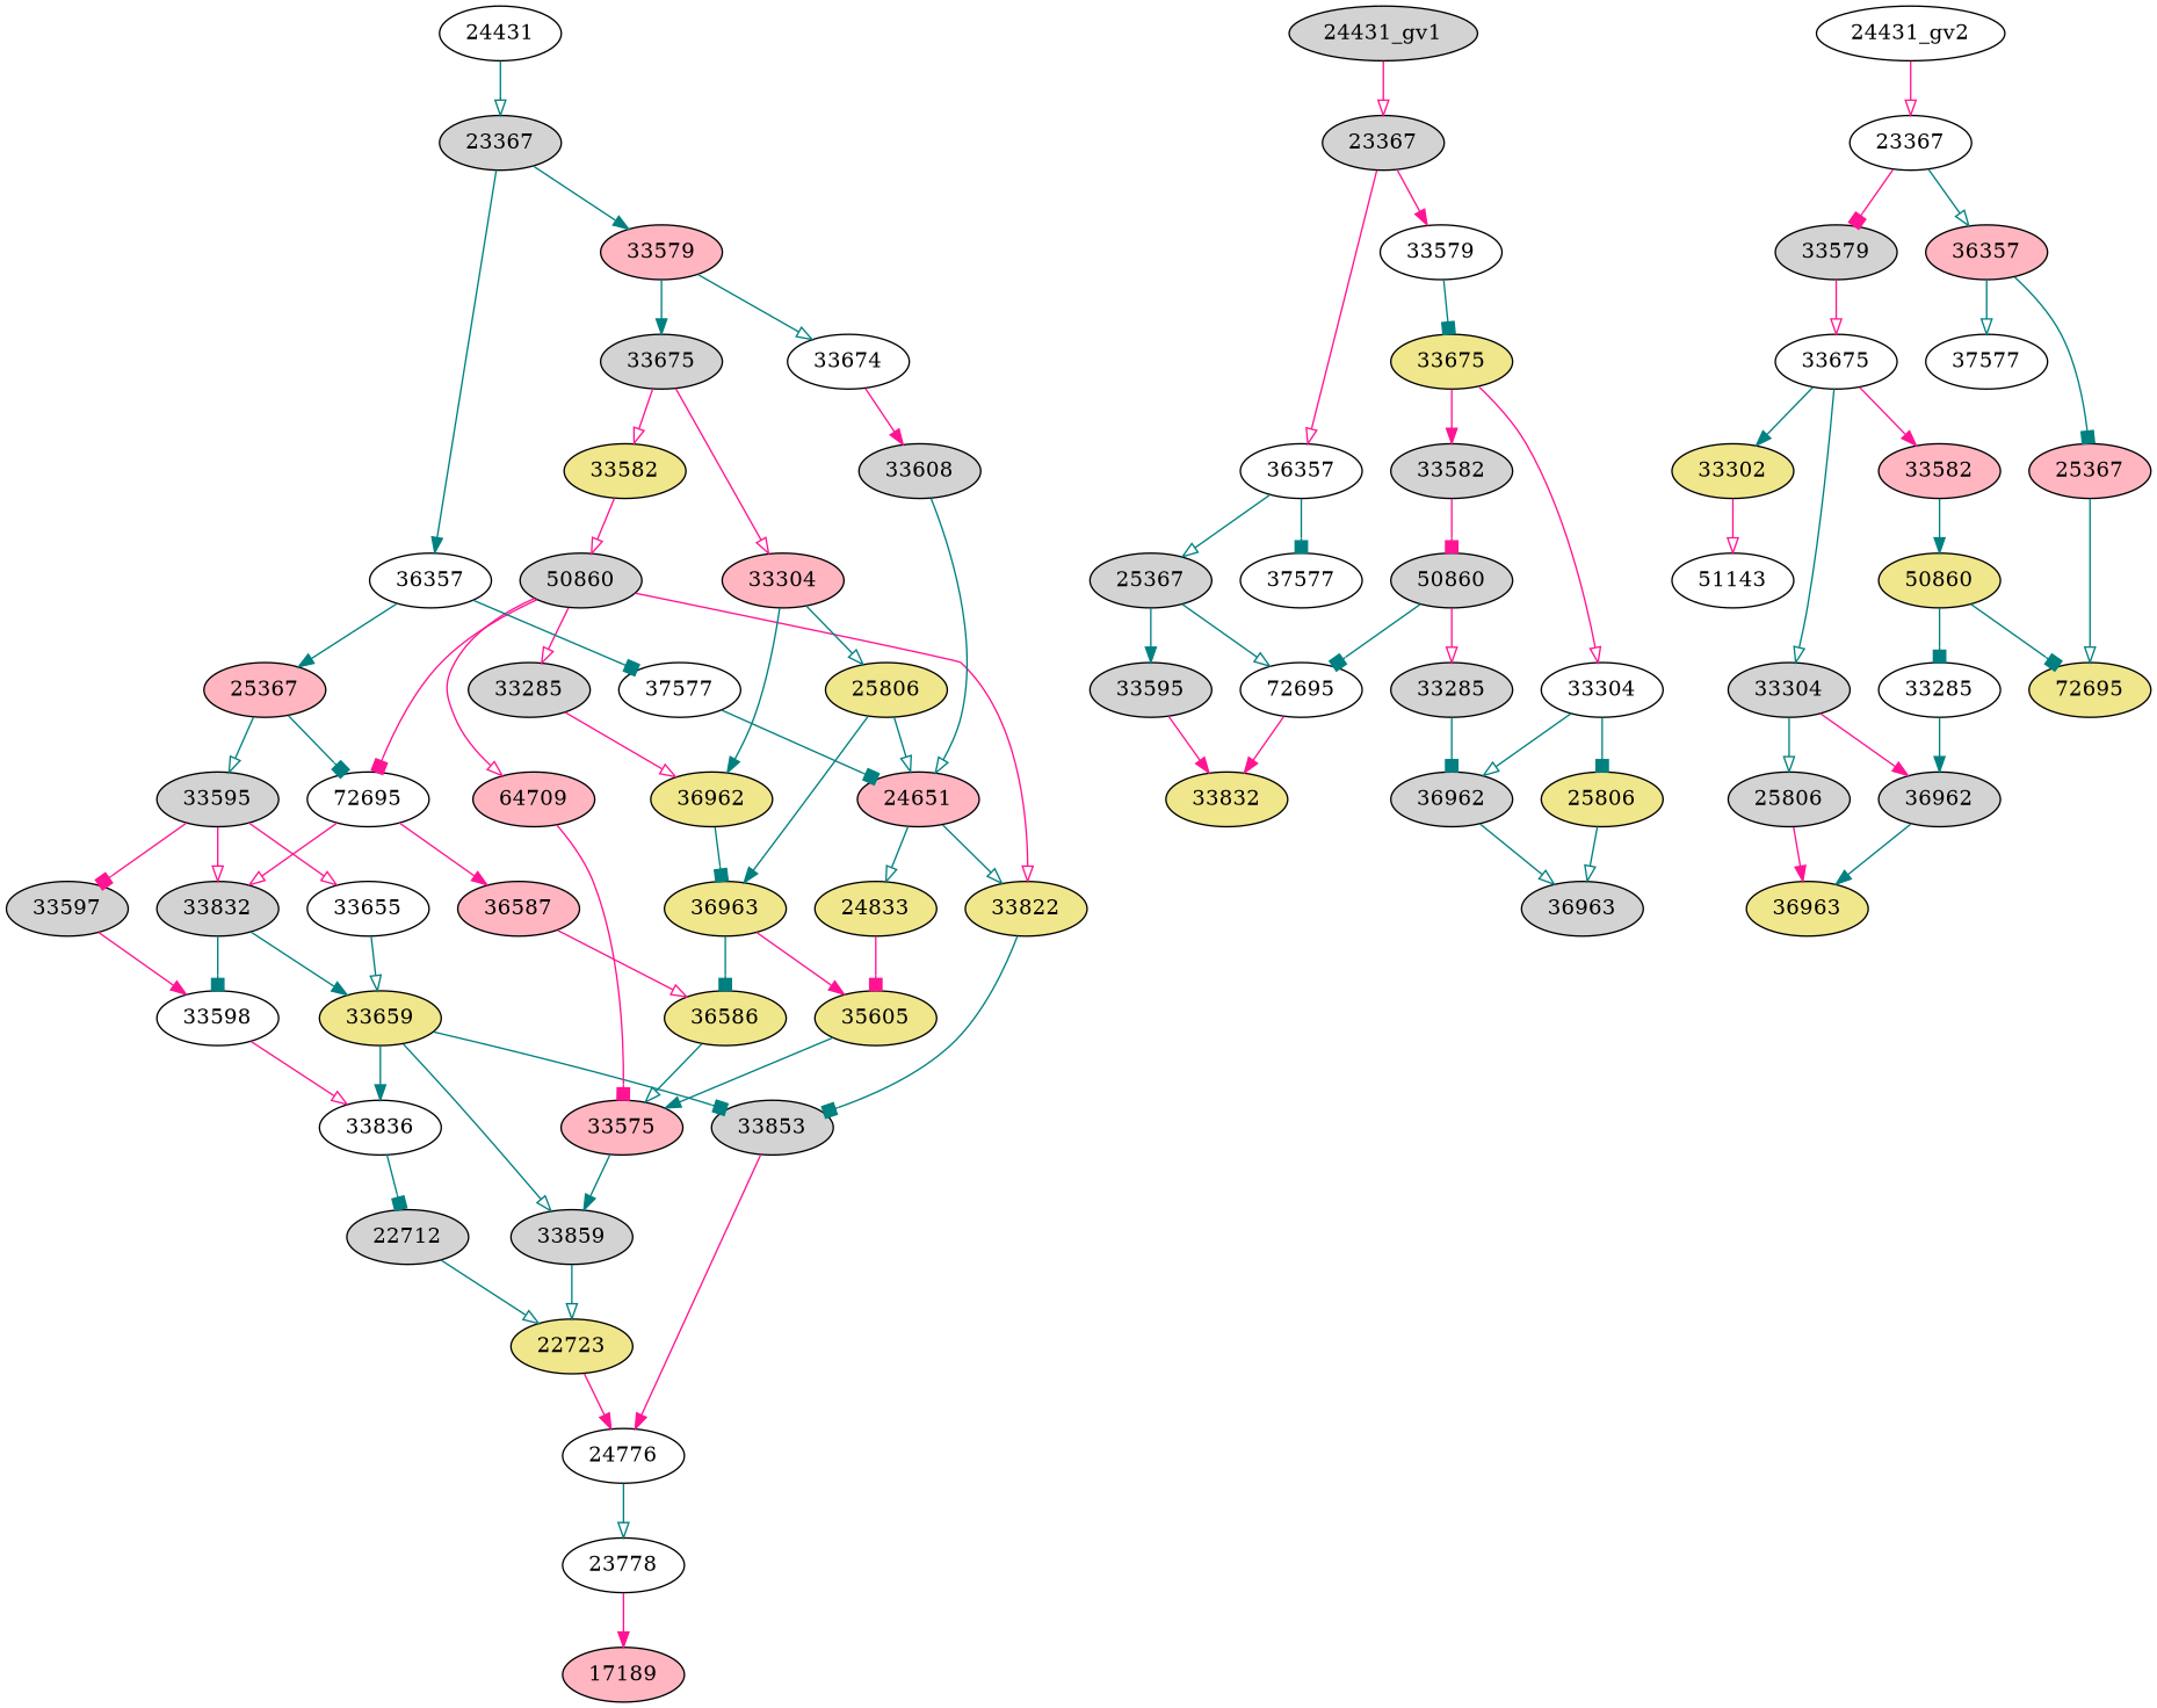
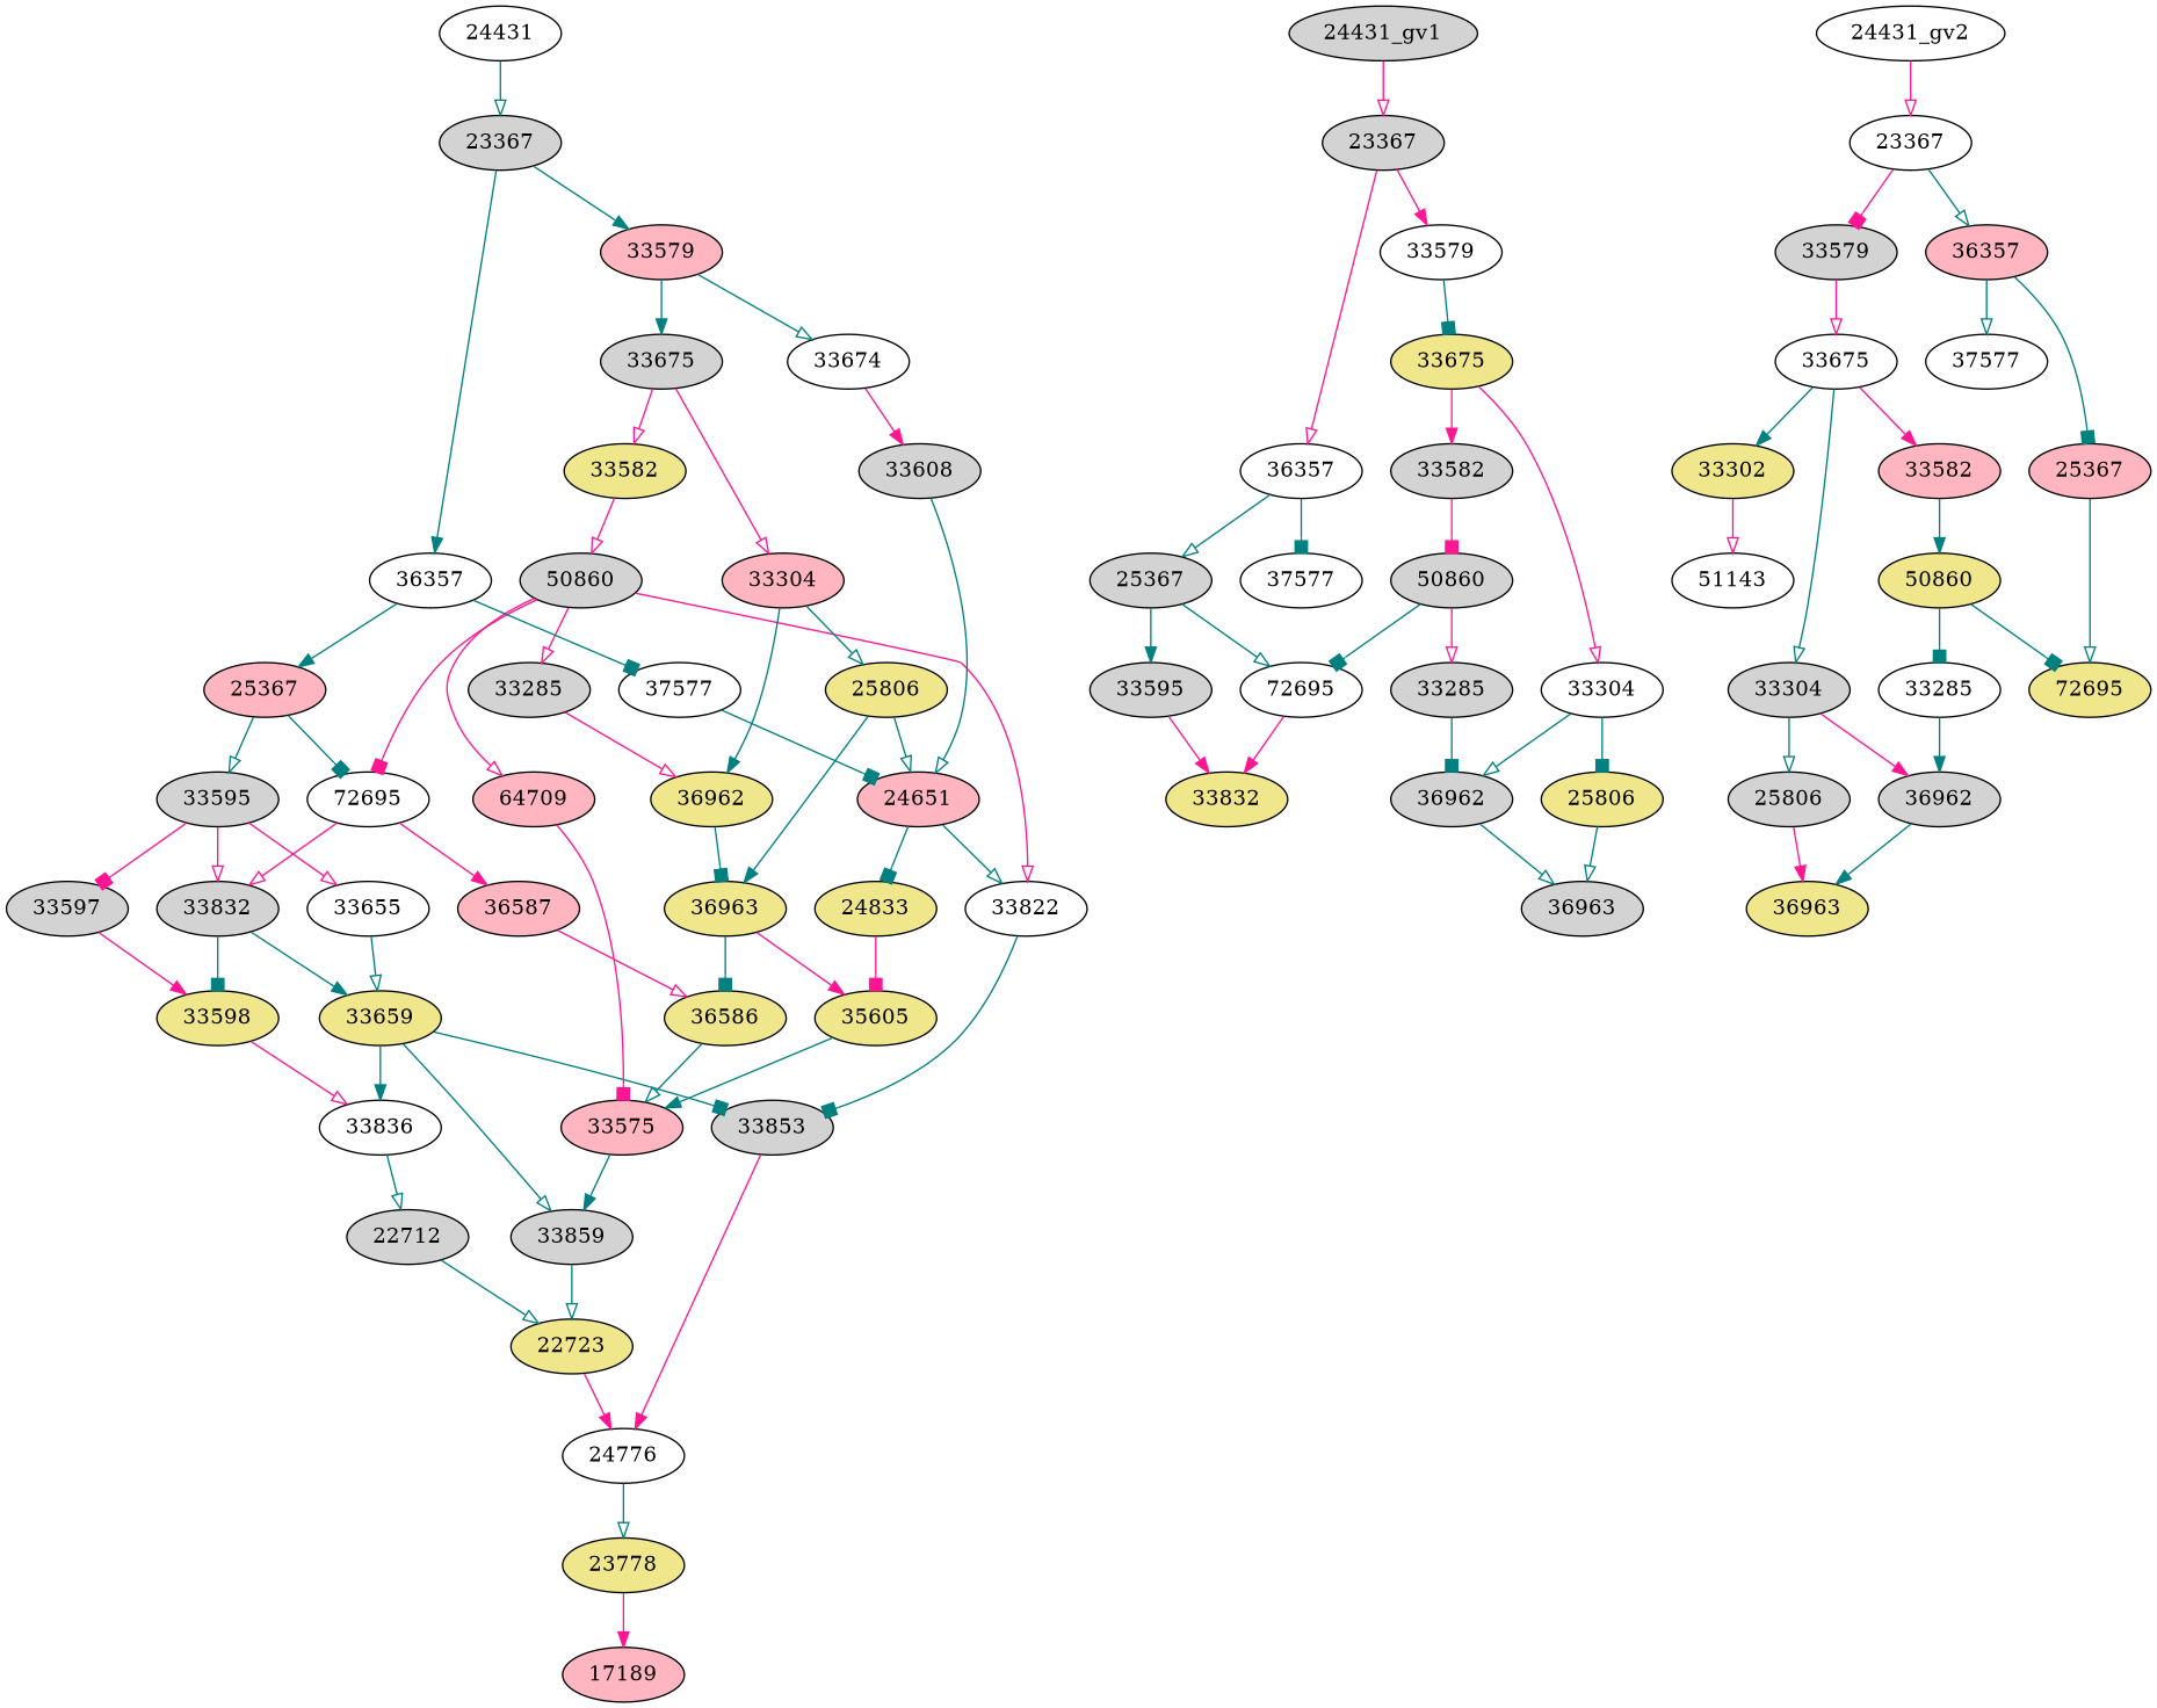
  strict digraph {
    node [fillcolor=lightgrey style=filled]
    edge [arrowhead=onormal color=teal]
    n1 [fillcolor=lightpink label=17189]
-   n2 [fillcolor=white label=23778]
+   n2 [fillcolor=khaki label=23778]
    n3 [fillcolor=white label=24776]
    n4 [label=33853]
    n5 [fillcolor=khaki label=22723]
    n6 [fillcolor=khaki label=33659]
    n7 [label=33859]
    n8 [fillcolor=white label=33836]
    n9 [label=22712]
-   n10 [fillcolor=khaki label=33822]
+   n10 [fillcolor=white label=33822]
    n11 [fillcolor=white label=33655]
    n12 [label=33832]
-   n13 [fillcolor=white label=33598]
+   n13 [fillcolor=khaki label=33598]
    n14 [fillcolor=lightpink label=24651]
    n15 [fillcolor=khaki label=24833]
    n16 [fillcolor=khaki label=35605]
    n17 [label=50860]
    n18 [fillcolor=white label=72695]
    n19 [fillcolor=lightpink label=64709]
    n20 [label=33285]
    n21 [fillcolor=lightpink label=36587]
    n22 [fillcolor=lightpink label=33575]
    n23 [fillcolor=khaki label=36962]
    n24 [label=33595]
    n25 [label=33597]
    n26 [fillcolor=khaki label=36586]
    n27 [fillcolor=khaki label=25806]
    n28 [fillcolor=khaki label=36963]
    n29 [label=33608]
    n30 [fillcolor=white label=37577]
    n31 [fillcolor=khaki label=33582]
    n32 [fillcolor=lightpink label=25367]
    n33 [fillcolor=lightpink label=33304]
    n34 [fillcolor=white label=33674]
    n35 [fillcolor=white label=36357]
    n36 [label=33675]
    n37 [fillcolor=lightpink label=33579]
    n38 [label=23367]
    n39 [fillcolor=white label=24431]
    n40 [fillcolor=khaki label=33832]
    n41 [fillcolor=white label=72695]
    n42 [label=33595]
    n43 [label=50860]
    n44 [label=33285]
    n45 [label=36962]
    n46 [label=33582]
    n47 [label=25367]
    n48 [fillcolor=khaki label=25806]
    n49 [label=36963]
    n50 [fillcolor=white label=33304]
    n51 [fillcolor=white label=37577]
    n52 [fillcolor=white label=36357]
    n53 [fillcolor=khaki label=33675]
    n54 [label=23367]
    n55 [fillcolor=white label=33579]
    "24431_gv1"
    n57 [fillcolor=khaki label=50860]
    n58 [fillcolor=white label=33285]
    n59 [fillcolor=khaki label=72695]
    n60 [label=36962]
    n61 [fillcolor=lightpink label=33582]
    n62 [fillcolor=khaki label=36963]
    n63 [fillcolor=white label=51143]
    n64 [fillcolor=khaki label=33302]
    n65 [fillcolor=white label=33675]
    n66 [label=33304]
    n67 [label=25806]
    n68 [label=33579]
    n69 [fillcolor=lightpink label=25367]
    n70 [fillcolor=white label=23367]
    n71 [fillcolor=lightpink label=36357]
    n72 [fillcolor=white label=37577]
    "24431_gv2" [fillcolor=white]
    subgraph sub_1 {
      n1
      n2
      n3
      n4
      n5
      n6
      n7
      n8
      n9
      n10
      n11
      n12
      n13
      n14
      n15
      n16
      n17
      n18
      n19
      n20
      n21
      n22
      n23
      n24
      n25
      n26
      n27
      n28
      n29
      n30
      n31
      n32
      n33
      n34
      n35
      n36
      n37
      n38
      n39
    }
    subgraph sub_2 {
      n40
      n41
      n42
      n43
      n44
      n45
      n46
      n47
      n48
      n49
      n50
      n51
      n52
      n53
      n54
      n55
      "24431_gv1"
    }
    subgraph sub_3 {
      n57
      n58
      n59
      n60
      n61
      n62
      n63
      n64
      n65
      n66
      n67
      n68
      n69
      n70
      n71
      n72
      "24431_gv2"
    }
    n2 -> n1 [arrowhead=normal color=deeppink]
    n3 -> n2
    n4 -> n3 [arrowhead=normal color=deeppink]
    n5 -> n3 [arrowhead=normal color=deeppink]
    n6 -> n4 [arrowhead=box]
    n6 -> n7
    n6 -> n8 [arrowhead=normal]
    n7 -> n5
-   n8 -> n9 [arrowhead=box]
+   n8 -> n9
    n9 -> n5
    n10 -> n4 [arrowhead=box]
    n11 -> n6
    n12 -> n6 [arrowhead=normal]
    n12 -> n13 [arrowhead=box]
    n13 -> n8 [color=deeppink]
    n14 -> n10
-   n14 -> n15
+   n14 -> n15 [arrowhead=box]
    n15 -> n16 [arrowhead=box color=deeppink]
    n16 -> n22 [arrowhead=normal]
    n17 -> n10 [color=deeppink]
    n17 -> n18 [arrowhead=box color=deeppink]
    n17 -> n19 [color=deeppink]
    n17 -> n20 [color=deeppink]
    n18 -> n12 [color=deeppink]
    n18 -> n21 [arrowhead=normal color=deeppink]
    n19 -> n22 [arrowhead=box color=deeppink]
    n20 -> n23 [color=deeppink]
    n21 -> n26 [color=deeppink]
    n22 -> n7 [arrowhead=normal]
    n23 -> n28 [arrowhead=box]
    n24 -> n11 [color=deeppink]
    n24 -> n12 [color=deeppink]
    n24 -> n25 [arrowhead=box color=deeppink]
    n25 -> n13 [arrowhead=normal color=deeppink]
    n26 -> n22
    n27 -> n14
    n27 -> n28 [arrowhead=normal]
    n28 -> n16 [arrowhead=normal color=deeppink]
    n28 -> n26 [arrowhead=box]
    n29 -> n14
    n30 -> n14 [arrowhead=box]
    n31 -> n17 [color=deeppink]
    n32 -> n18 [arrowhead=box]
    n32 -> n24
    n33 -> n23 [arrowhead=normal]
    n33 -> n27
    n34 -> n29 [arrowhead=normal color=deeppink]
    n35 -> n30 [arrowhead=box]
    n35 -> n32 [arrowhead=normal]
    n36 -> n31 [color=deeppink]
    n36 -> n33 [color=deeppink]
    n37 -> n34
    n37 -> n36 [arrowhead=normal]
    n38 -> n35 [arrowhead=normal]
    n38 -> n37 [arrowhead=normal]
    n39 -> n38
    n41 -> n40 [arrowhead=normal color=deeppink]
    n42 -> n40 [arrowhead=normal color=deeppink]
    n43 -> n41 [arrowhead=box]
    n43 -> n44 [color=deeppink]
    n44 -> n45 [arrowhead=box]
    n45 -> n49
    n46 -> n43 [arrowhead=box color=deeppink]
    n47 -> n41
    n47 -> n42 [arrowhead=normal]
    n48 -> n49
    n50 -> n45
    n50 -> n48 [arrowhead=box]
    n52 -> n47
    n52 -> n51 [arrowhead=box]
    n53 -> n46 [arrowhead=normal color=deeppink]
    n53 -> n50 [color=deeppink]
    n54 -> n52 [color=deeppink]
    n54 -> n55 [arrowhead=normal color=deeppink]
    n55 -> n53 [arrowhead=box]
    "24431_gv1" -> n54 [color=deeppink]
    n57 -> n58 [arrowhead=box]
    n57 -> n59 [arrowhead=box]
    n58 -> n60 [arrowhead=normal]
    n60 -> n62 [arrowhead=normal]
    n61 -> n57 [arrowhead=normal]
    n64 -> n63 [color=deeppink]
    n65 -> n61 [arrowhead=normal color=deeppink]
    n65 -> n64 [arrowhead=normal]
    n65 -> n66
    n66 -> n60 [arrowhead=normal color=deeppink]
    n66 -> n67
    n67 -> n62 [arrowhead=normal color=deeppink]
    n68 -> n65 [color=deeppink]
    n69 -> n59
    n70 -> n68 [arrowhead=box color=deeppink]
    n70 -> n71
    n71 -> n69 [arrowhead=box]
    n71 -> n72
    "24431_gv2" -> n70 [color=deeppink]
  }
